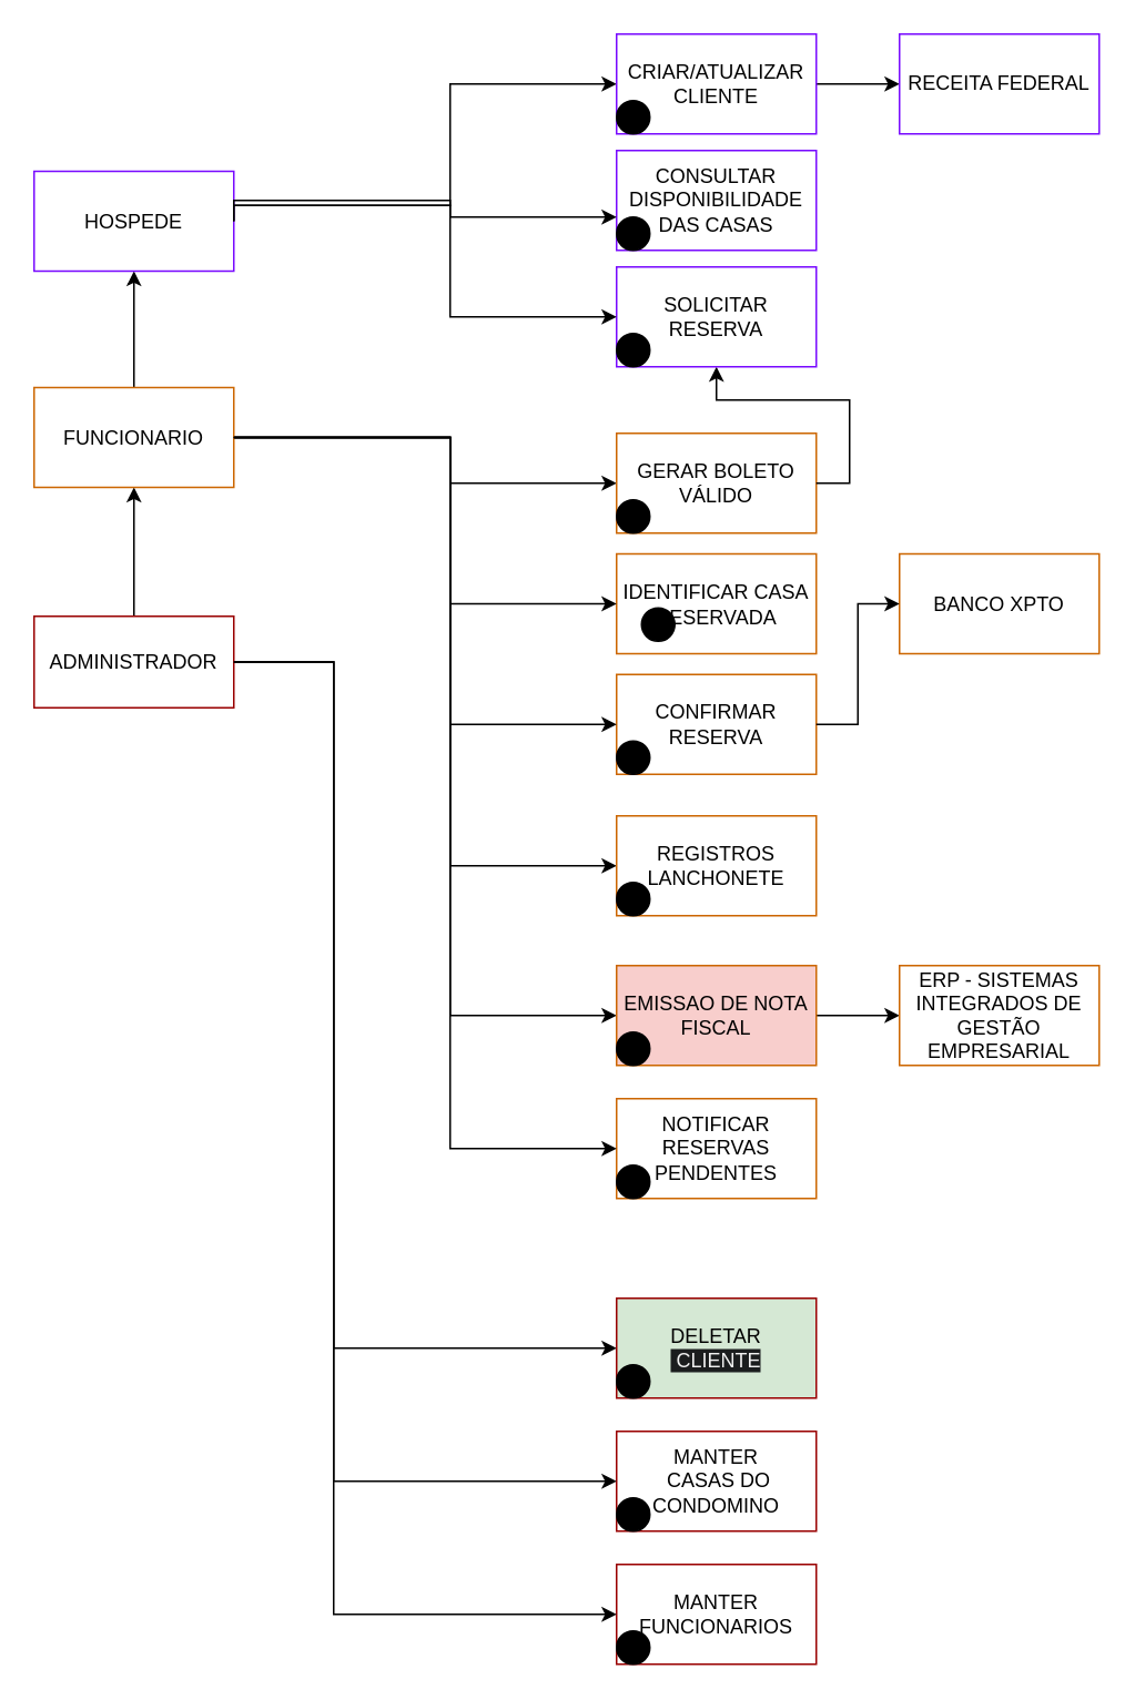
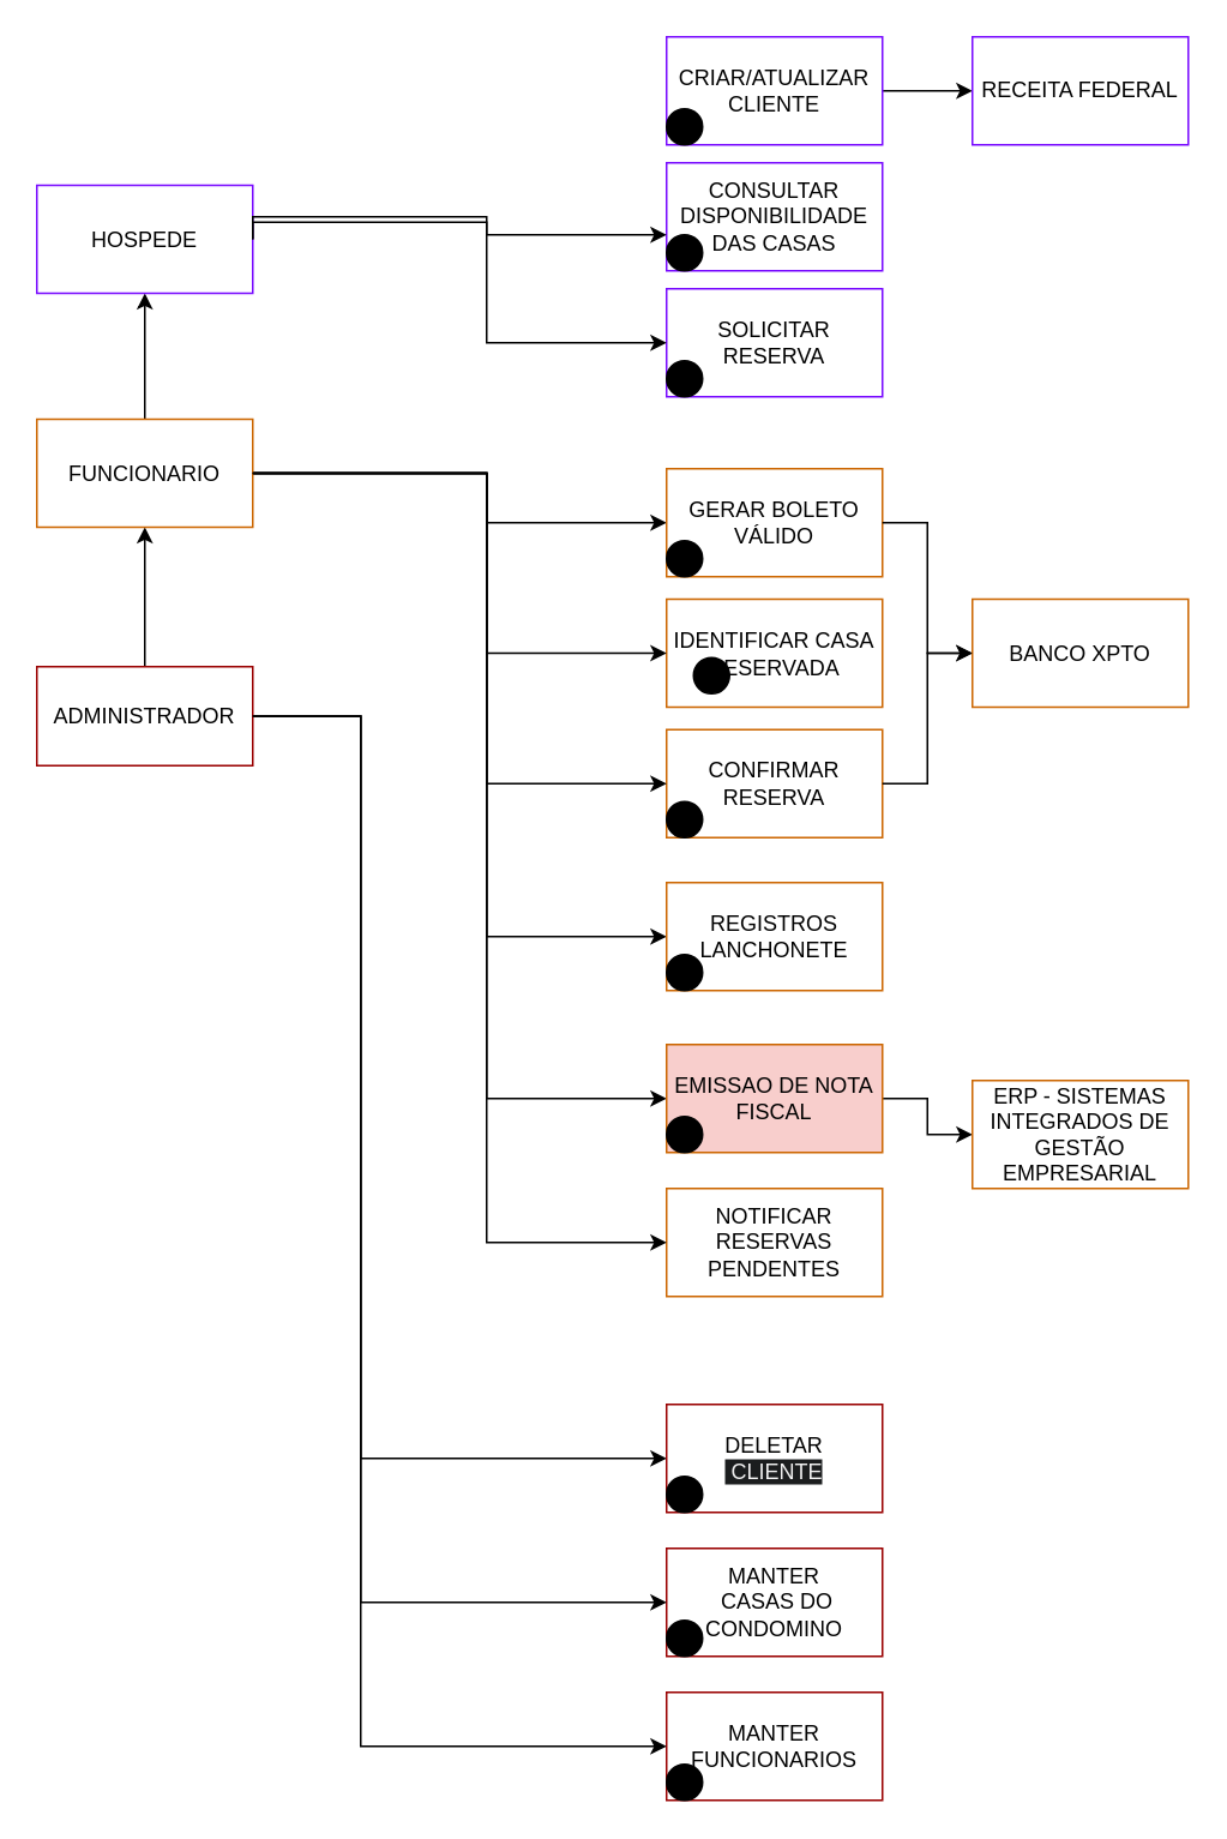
  <mxCell id="0" />
  <mxCell id="1" parent="0" />
  <mxCell id="2" value="" style="edgeStyle=orthogonalEdgeStyle;rounded=0;orthogonalLoop=1;jettySize=auto;html=1;" parent="1" source="4" target="9" edge="1"><mxGeometry relative="1" as="geometry" /></mxCell>
  <mxCell id="3" value="" style="edgeStyle=orthogonalEdgeStyle;rounded=0;orthogonalLoop=1;jettySize=auto;html=1;entryX=0;entryY=0.5;entryDx=0;entryDy=0;" parent="1" source="4" target="16" edge="1"><mxGeometry relative="1" as="geometry"><Array as="points"><mxPoint x="200" y="398" /><mxPoint x="200" y="810" /></Array></mxGeometry></mxCell>
  <mxCell id="4" value="ADMINISTRADOR" style="rounded=0;whiteSpace=wrap;html=1;strokeColor=#990000;" parent="1" vertex="1"><mxGeometry x="20" y="370" width="120" height="55" as="geometry" /></mxCell>
  <mxCell id="5" value="" style="edgeStyle=orthogonalEdgeStyle;rounded=0;orthogonalLoop=1;jettySize=auto;html=1;" parent="1" source="9" target="11" edge="1"><mxGeometry relative="1" as="geometry" /></mxCell>
  <mxCell id="6" value="" style="edgeStyle=orthogonalEdgeStyle;rounded=0;orthogonalLoop=1;jettySize=auto;html=1;entryX=0;entryY=0.5;entryDx=0;entryDy=0;" parent="1" source="9" target="19" edge="1"><mxGeometry relative="1" as="geometry"><Array as="points"><mxPoint x="270" y="263" /><mxPoint x="270" y="290" /></Array></mxGeometry></mxCell>
  <mxCell id="7" value="" style="edgeStyle=orthogonalEdgeStyle;rounded=0;orthogonalLoop=1;jettySize=auto;html=1;entryX=0;entryY=0.5;entryDx=0;entryDy=0;" parent="1" source="9" target="24" edge="1"><mxGeometry relative="1" as="geometry"><Array as="points"><mxPoint x="270" y="263" /><mxPoint x="270" y="520" /></Array></mxGeometry></mxCell>
  <mxCell id="8" value="" style="edgeStyle=orthogonalEdgeStyle;rounded=0;orthogonalLoop=1;jettySize=auto;html=1;entryX=0;entryY=0.5;entryDx=0;entryDy=0;" parent="1" source="9" target="26" edge="1"><mxGeometry relative="1" as="geometry"><Array as="points"><mxPoint x="270" y="263" /><mxPoint x="270" y="610" /></Array></mxGeometry></mxCell>
  <mxCell id="9" value="FUNCIONARIO" style="whiteSpace=wrap;html=1;rounded=0;strokeColor=#CC6600;" parent="1" vertex="1"><mxGeometry x="20" y="232.5" width="120" height="60" as="geometry" /></mxCell>
- <mxCell id="10" value="" style="edgeStyle=orthogonalEdgeStyle;rounded=0;orthogonalLoop=1;jettySize=auto;html=1;" parent="1" source="11" target="13" edge="1"><mxGeometry relative="1" as="geometry"><Array as="points"><mxPoint x="270" y="123" /><mxPoint x="270" y="50" /></Array></mxGeometry></mxCell>
  <mxCell id="11" value="HOSPEDE" style="whiteSpace=wrap;html=1;rounded=0;strokeColor=#780AFF;" parent="1" vertex="1"><mxGeometry x="20" y="102.5" width="120" height="60" as="geometry" /></mxCell>
  <mxCell id="12" value="" style="edgeStyle=orthogonalEdgeStyle;rounded=0;orthogonalLoop=1;jettySize=auto;html=1;" parent="1" source="13" target="30" edge="1"><mxGeometry relative="1" as="geometry" /></mxCell>
  <mxCell id="13" value="CRIAR/ATUALIZAR CLIENTE" style="whiteSpace=wrap;html=1;rounded=0;strokeColor=#780AFF;" parent="1" vertex="1"><mxGeometry x="370" y="20" width="120" height="60" as="geometry" /></mxCell>
  <mxCell id="14" value="CONSULTAR DISPONIBILIDADE DAS CASAS" style="whiteSpace=wrap;html=1;rounded=0;strokeColor=#780AFF;" parent="1" vertex="1"><mxGeometry x="370" y="90" width="120" height="60" as="geometry" /></mxCell>
  <mxCell id="15" value="" style="edgeStyle=orthogonalEdgeStyle;rounded=0;orthogonalLoop=1;jettySize=auto;html=1;exitX=1;exitY=0.5;exitDx=0;exitDy=0;entryX=0;entryY=0.5;entryDx=0;entryDy=0;" parent="1" source="11" edge="1"><mxGeometry relative="1" as="geometry"><mxPoint x="140" y="132.5" as="sourcePoint" /><mxPoint x="370" y="130" as="targetPoint" /><Array as="points"><mxPoint x="140" y="120" /><mxPoint x="270" y="120" /><mxPoint x="270" y="130" /></Array></mxGeometry></mxCell>
- <mxCell id="16" value="&lt;div&gt;DELETAR&lt;br&gt;&lt;/div&gt;&lt;div style=&quot;border-color: rgb(0, 0, 0); color: rgb(240, 240, 240); font-family: Helvetica; font-size: 12px; font-style: normal; font-variant-ligatures: normal; font-variant-caps: normal; font-weight: 400; letter-spacing: normal; orphans: 2; text-align: center; text-indent: 0px; text-transform: none; widows: 2; word-spacing: 0px; -webkit-text-stroke-width: 0px; white-space: normal; background-color: rgb(27, 29, 30); text-decoration-thickness: initial; text-decoration-style: initial; text-decoration-color: initial;&quot;&gt;&amp;nbsp;CLIENTE&lt;/div&gt;" style="whiteSpace=wrap;html=1;rounded=0;strokeColor=#990000;fillColor=#d5e8d4;" parent="1" vertex="1"><mxGeometry x="370" y="780" width="120" height="60" as="geometry" /></mxCell>
+ <mxCell id="16" value="&lt;div&gt;DELETAR&lt;br&gt;&lt;/div&gt;&lt;div style=&quot;border-color: rgb(0, 0, 0); color: rgb(240, 240, 240); font-family: Helvetica; font-size: 12px; font-style: normal; font-variant-ligatures: normal; font-variant-caps: normal; font-weight: 400; letter-spacing: normal; orphans: 2; text-align: center; text-indent: 0px; text-transform: none; widows: 2; word-spacing: 0px; -webkit-text-stroke-width: 0px; white-space: normal; background-color: rgb(27, 29, 30); text-decoration-thickness: initial; text-decoration-style: initial; text-decoration-color: initial;&quot;&gt;&amp;nbsp;CLIENTE&lt;/div&gt;" style="whiteSpace=wrap;html=1;rounded=0;strokeColor=#990000;" parent="1" vertex="1"><mxGeometry x="370" y="780" width="120" height="60" as="geometry" /></mxCell>
  <mxCell id="17" value="MANTER&lt;div&gt;&amp;nbsp;CASAS DO CONDOMINO&lt;/div&gt;" style="whiteSpace=wrap;html=1;rounded=0;strokeColor=#990000;" parent="1" vertex="1"><mxGeometry x="370" y="860" width="120" height="60" as="geometry" /></mxCell>
  <mxCell id="18" value="" style="edgeStyle=orthogonalEdgeStyle;rounded=0;orthogonalLoop=1;jettySize=auto;html=1;entryX=0;entryY=0.5;entryDx=0;entryDy=0;exitX=1;exitY=0.5;exitDx=0;exitDy=0;" parent="1" source="4" target="17" edge="1"><mxGeometry relative="1" as="geometry"><mxPoint x="150" y="408" as="sourcePoint" /><mxPoint x="380" y="408" as="targetPoint" /><Array as="points"><mxPoint x="200" y="398" /><mxPoint x="200" y="890" /></Array></mxGeometry></mxCell>
  <mxCell id="19" value="GERAR BOLETO VÁLIDO" style="whiteSpace=wrap;html=1;rounded=0;strokeColor=#CC6600;" parent="1" vertex="1"><mxGeometry x="370" y="260" width="120" height="60" as="geometry" /></mxCell>
- <mxCell id="20" value="" style="edgeStyle=orthogonalEdgeStyle;rounded=0;orthogonalLoop=1;jettySize=auto;html=1;exitX=1;exitY=0.5;exitDx=0;exitDy=0;" parent="1" source="19" target="32" edge="1"><mxGeometry relative="1" as="geometry" /></mxCell>
+ <mxCell id="20" value="" style="edgeStyle=orthogonalEdgeStyle;rounded=0;orthogonalLoop=1;jettySize=auto;html=1;exitX=1;exitY=0.5;exitDx=0;exitDy=0;entryX=0;entryY=0.5;entryDx=0;entryDy=0;" parent="1" source="19" target="28" edge="1"><mxGeometry relative="1" as="geometry" /></mxCell>
  <mxCell id="21" value="IDENTIFICAR CASA RESERVADA" style="whiteSpace=wrap;html=1;rounded=0;strokeColor=#CC6600;" parent="1" vertex="1"><mxGeometry x="370" y="332.5" width="120" height="60" as="geometry" /></mxCell>
  <mxCell id="22" value="CONFIRMAR RESERVA" style="whiteSpace=wrap;html=1;rounded=0;strokeColor=#CC6600;" parent="1" vertex="1"><mxGeometry x="370" y="405" width="120" height="60" as="geometry" /></mxCell>
  <mxCell id="23" value="" style="edgeStyle=orthogonalEdgeStyle;rounded=0;orthogonalLoop=1;jettySize=auto;html=1;entryX=0;entryY=0.5;entryDx=0;entryDy=0;exitX=1;exitY=0.5;exitDx=0;exitDy=0;" parent="1" source="9" target="22" edge="1"><mxGeometry relative="1" as="geometry"><mxPoint x="150" y="273" as="sourcePoint" /><mxPoint x="380" y="260" as="targetPoint" /><Array as="points"><mxPoint x="270" y="263" /><mxPoint x="270" y="435" /></Array></mxGeometry></mxCell>
  <mxCell id="24" value="REGISTROS LANCHONETE" style="whiteSpace=wrap;html=1;rounded=0;strokeColor=#CC6600;" parent="1" vertex="1"><mxGeometry x="370" y="490" width="120" height="60" as="geometry" /></mxCell>
  <mxCell id="25" value="" style="edgeStyle=orthogonalEdgeStyle;rounded=0;orthogonalLoop=1;jettySize=auto;html=1;" parent="1" source="26" target="31" edge="1"><mxGeometry relative="1" as="geometry" /></mxCell>
  <mxCell id="26" value="EMISSAO DE NOTA FISCAL" style="whiteSpace=wrap;html=1;rounded=0;strokeColor=#CC6600;fillColor=#f8cecc;" parent="1" vertex="1"><mxGeometry x="370" y="580" width="120" height="60" as="geometry" /></mxCell>
  <mxCell id="27" value="" style="edgeStyle=orthogonalEdgeStyle;rounded=0;orthogonalLoop=1;jettySize=auto;html=1;entryX=0;entryY=0.5;entryDx=0;entryDy=0;exitX=1;exitY=0.5;exitDx=0;exitDy=0;" parent="1" source="9" target="21" edge="1"><mxGeometry relative="1" as="geometry"><mxPoint x="150" y="273" as="sourcePoint" /><mxPoint x="380" y="230" as="targetPoint" /><Array as="points"><mxPoint x="270" y="263" /><mxPoint x="270" y="363" /><mxPoint x="370" y="363" /></Array></mxGeometry></mxCell>
  <mxCell id="28" value="BANCO XPTO" style="whiteSpace=wrap;html=1;strokeColor=#CC6600;rounded=0;" parent="1" vertex="1"><mxGeometry x="540" y="332.5" width="120" height="60" as="geometry" /></mxCell>
  <mxCell id="29" value="" style="edgeStyle=orthogonalEdgeStyle;rounded=0;orthogonalLoop=1;jettySize=auto;html=1;exitX=1;exitY=0.5;exitDx=0;exitDy=0;entryX=0;entryY=0.5;entryDx=0;entryDy=0;" parent="1" source="22" target="28" edge="1"><mxGeometry relative="1" as="geometry"><mxPoint x="500" y="303" as="sourcePoint" /><mxPoint x="620" y="303" as="targetPoint" /></mxGeometry></mxCell>
  <mxCell id="30" value="RECEITA FEDERAL" style="whiteSpace=wrap;html=1;strokeColor=#780AFF;rounded=0;" parent="1" vertex="1"><mxGeometry x="540" y="20" width="120" height="60" as="geometry" /></mxCell>
- <mxCell id="31" value="ERP - SISTEMAS INTEGRADOS DE GESTÃO EMPRESARIAL" style="whiteSpace=wrap;html=1;strokeColor=#CC6600;rounded=0;" parent="1" vertex="1"><mxGeometry x="540" y="580" width="120" height="60" as="geometry" /></mxCell>
+ <mxCell id="31" value="ERP - SISTEMAS INTEGRADOS DE GESTÃO EMPRESARIAL" style="whiteSpace=wrap;html=1;strokeColor=#CC6600;rounded=0;" parent="1" vertex="1"><mxGeometry x="540" y="600" width="120" height="60" as="geometry" /></mxCell>
  <mxCell id="32" value="SOLICITAR RESERVA" style="whiteSpace=wrap;html=1;rounded=0;strokeColor=#780AFF;" parent="1" vertex="1"><mxGeometry x="370" y="160" width="120" height="60" as="geometry" /></mxCell>
  <mxCell id="33" value="" style="edgeStyle=orthogonalEdgeStyle;rounded=0;orthogonalLoop=1;jettySize=auto;html=1;exitX=1;exitY=0.5;exitDx=0;exitDy=0;entryX=0;entryY=0.5;entryDx=0;entryDy=0;" parent="1" source="11" target="32" edge="1"><mxGeometry relative="1" as="geometry"><mxPoint x="150" y="133" as="sourcePoint" /><mxPoint x="380" y="140" as="targetPoint" /><Array as="points"><mxPoint x="270" y="123" /><mxPoint x="270" y="190" /></Array></mxGeometry></mxCell>
  <mxCell id="34" value="NOTIFICAR RESERVAS PENDENTES" style="whiteSpace=wrap;html=1;rounded=0;strokeColor=#CC6600;" parent="1" vertex="1"><mxGeometry x="370" y="660" width="120" height="60" as="geometry" /></mxCell>
  <mxCell id="35" value="" style="edgeStyle=orthogonalEdgeStyle;rounded=0;orthogonalLoop=1;jettySize=auto;html=1;entryX=0;entryY=0.5;entryDx=0;entryDy=0;exitX=1;exitY=0.5;exitDx=0;exitDy=0;" parent="1" source="9" target="34" edge="1"><mxGeometry relative="1" as="geometry"><Array as="points"><mxPoint x="270" y="263" /><mxPoint x="270" y="690" /></Array><mxPoint x="150" y="273" as="sourcePoint" /><mxPoint x="390" y="620" as="targetPoint" /></mxGeometry></mxCell>
  <mxCell id="36" value="&lt;div&gt;MANTER&lt;/div&gt;FUNCIONARIOS" style="whiteSpace=wrap;html=1;rounded=0;strokeColor=#990000;" parent="1" vertex="1"><mxGeometry x="370" y="940" width="120" height="60" as="geometry" /></mxCell>
  <mxCell id="37" value="" style="edgeStyle=orthogonalEdgeStyle;rounded=0;orthogonalLoop=1;jettySize=auto;html=1;entryX=0;entryY=0.5;entryDx=0;entryDy=0;exitX=1;exitY=0.5;exitDx=0;exitDy=0;" parent="1" source="4" target="36" edge="1"><mxGeometry relative="1" as="geometry"><mxPoint x="150" y="408" as="sourcePoint" /><mxPoint x="390" y="900" as="targetPoint" /><Array as="points"><mxPoint x="200" y="398" /><mxPoint x="200" y="970" /></Array></mxGeometry></mxCell>
  <mxCell id="38" value="1" style="ellipse;whiteSpace=wrap;html=1;aspect=fixed;fillColor=#000000;" parent="1" vertex="1"><mxGeometry x="370" y="60" width="20" height="20" as="geometry" /></mxCell>
  <mxCell id="39" value="2" style="ellipse;whiteSpace=wrap;html=1;aspect=fixed;fillColor=#000000;" parent="1" vertex="1"><mxGeometry x="370" y="130" width="20" height="20" as="geometry" /></mxCell>
  <mxCell id="40" value="3" style="ellipse;whiteSpace=wrap;html=1;aspect=fixed;fillColor=#000000;fontStyle=1" parent="1" vertex="1"><mxGeometry x="370" y="200" width="20" height="20" as="geometry" /></mxCell>
  <mxCell id="41" value="4" style="ellipse;whiteSpace=wrap;html=1;aspect=fixed;fillColor=#000000;fontStyle=1" parent="1" vertex="1"><mxGeometry x="370" y="300" width="20" height="20" as="geometry" /></mxCell>
  <mxCell id="42" value="5" style="ellipse;whiteSpace=wrap;html=1;aspect=fixed;fillColor=#000000;fontStyle=1" parent="1" vertex="1"><mxGeometry x="385" y="365" width="20" height="20" as="geometry" /></mxCell>
  <mxCell id="43" value="6" style="ellipse;whiteSpace=wrap;html=1;aspect=fixed;fillColor=#000000;fontStyle=1" parent="1" vertex="1"><mxGeometry x="370" y="445" width="20" height="20" as="geometry" /></mxCell>
  <mxCell id="44" value="7" style="ellipse;whiteSpace=wrap;html=1;aspect=fixed;fillColor=#000000;fontStyle=1" parent="1" vertex="1"><mxGeometry x="370" y="530" width="20" height="20" as="geometry" /></mxCell>
  <mxCell id="45" value="8" style="ellipse;whiteSpace=wrap;html=1;aspect=fixed;fillColor=#000000;fontStyle=1" parent="1" vertex="1"><mxGeometry x="370" y="620" width="20" height="20" as="geometry" /></mxCell>
- <mxCell id="46" value="9" style="ellipse;whiteSpace=wrap;html=1;aspect=fixed;fillColor=#000000;fontStyle=1" parent="1" vertex="1"><mxGeometry x="370" y="700" width="20" height="20" as="geometry" /></mxCell>
  <mxCell id="47" value="10" style="ellipse;whiteSpace=wrap;html=1;aspect=fixed;fillColor=#000000;fontStyle=1" parent="1" vertex="1"><mxGeometry x="370" y="820" width="20" height="20" as="geometry" /></mxCell>
  <mxCell id="48" value="11" style="ellipse;whiteSpace=wrap;html=1;aspect=fixed;fillColor=#000000;fontStyle=1" parent="1" vertex="1"><mxGeometry x="370" y="900" width="20" height="20" as="geometry" /></mxCell>
  <mxCell id="49" value="12" style="ellipse;whiteSpace=wrap;html=1;aspect=fixed;fillColor=#000000;fontStyle=1" parent="1" vertex="1"><mxGeometry x="370" y="980" width="20" height="20" as="geometry" /></mxCell>
